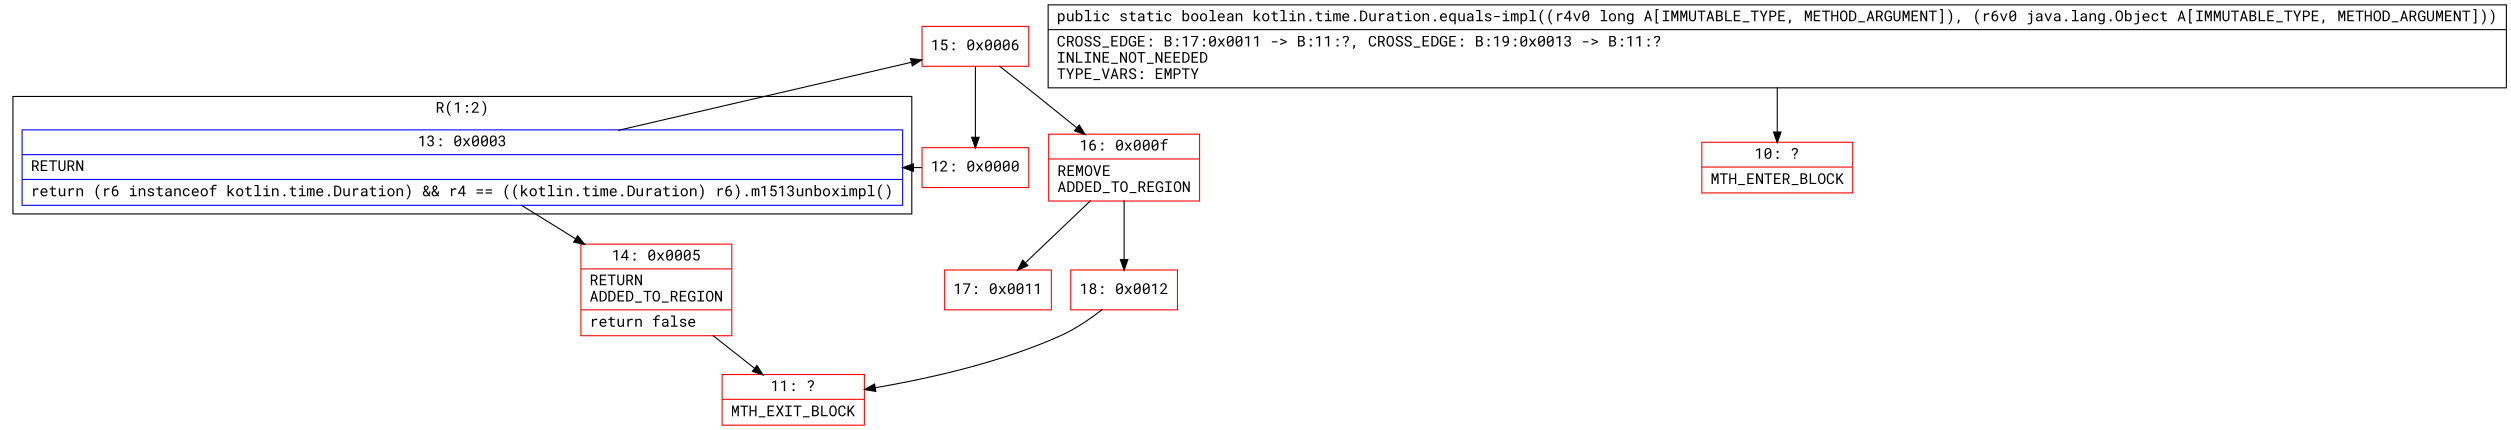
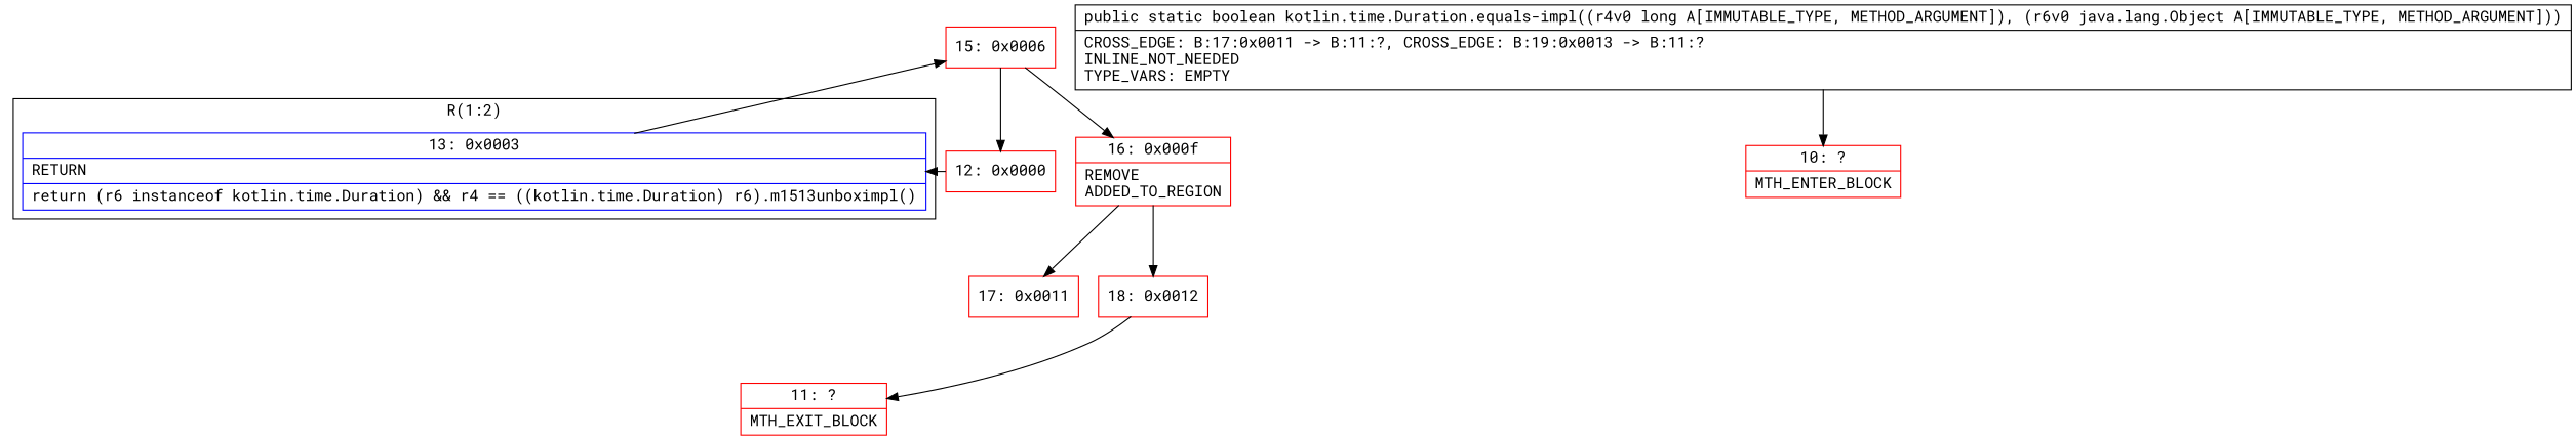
  digraph {
    fontname="Roboto Mono"
    node [color=red fontname="Roboto Mono" shape=record]
    edge [fontname="Roboto Mono"]
    n1 [color=blue label="{13\:\ 0x0003|RETURN\l|return (r6 instanceof kotlin.time.Duration) && r4 == ((kotlin.time.Duration) r6).m1513unboximpl()\l}"]
-   n2 [label="{14\:\ 0x0005|RETURN\lADDED_TO_REGION\l|return false\l}"]
    n3 [label="{15\:\ 0x0006}"]
    n4 [label="{11\:\ ?|MTH_EXIT_BLOCK\l}"]
    n5 [label="{12\:\ 0x0000}"]
    n6 [label="{16\:\ 0x000f|REMOVE\lADDED_TO_REGION\l}"]
    n7 [label="{10\:\ ?|MTH_ENTER_BLOCK\l}"]
    n8 [label="{17\:\ 0x0011}"]
    n9 [label="{18\:\ 0x0012}"]
    n10 [label="{public static boolean kotlin.time.Duration.equals\-impl((r4v0 long A[IMMUTABLE_TYPE, METHOD_ARGUMENT]), (r6v0 java.lang.Object A[IMMUTABLE_TYPE, METHOD_ARGUMENT]))  | CROSS_EDGE: B:17:0x0011 \-\> B:11:?, CROSS_EDGE: B:19:0x0013 \-\> B:11:?\lINLINE_NOT_NEEDED\lTYPE_VARS: EMPTY\l}" color=""]
    subgraph cluster_1 {
      label="R(1:2)"
      n1
    }
-   n1 -> n2
    n1 -> n3
-   n2 -> n4
    n3 -> n5
    n3 -> n6
    n5 -> n1
    n6 -> n8
    n6 -> n9
    n9 -> n4
    n10 -> n7
  }
